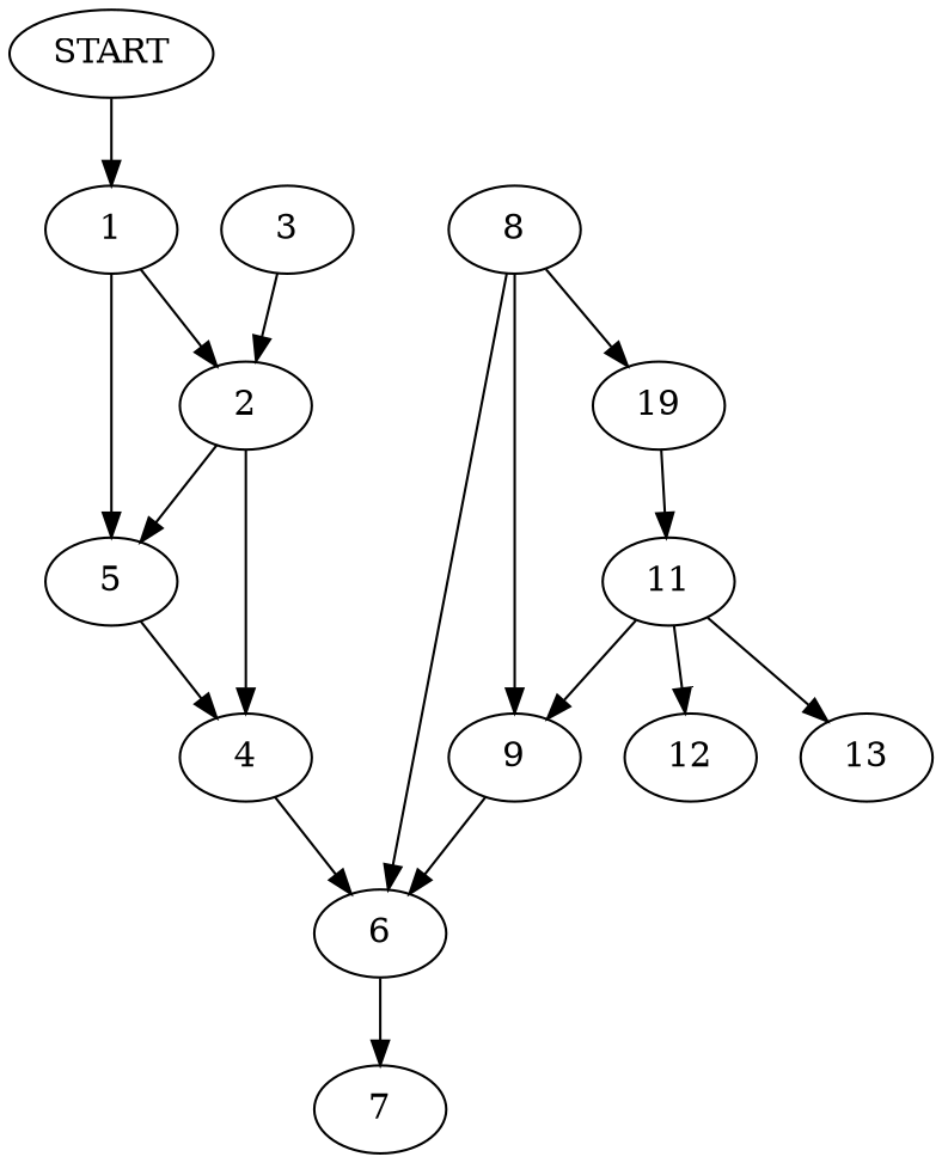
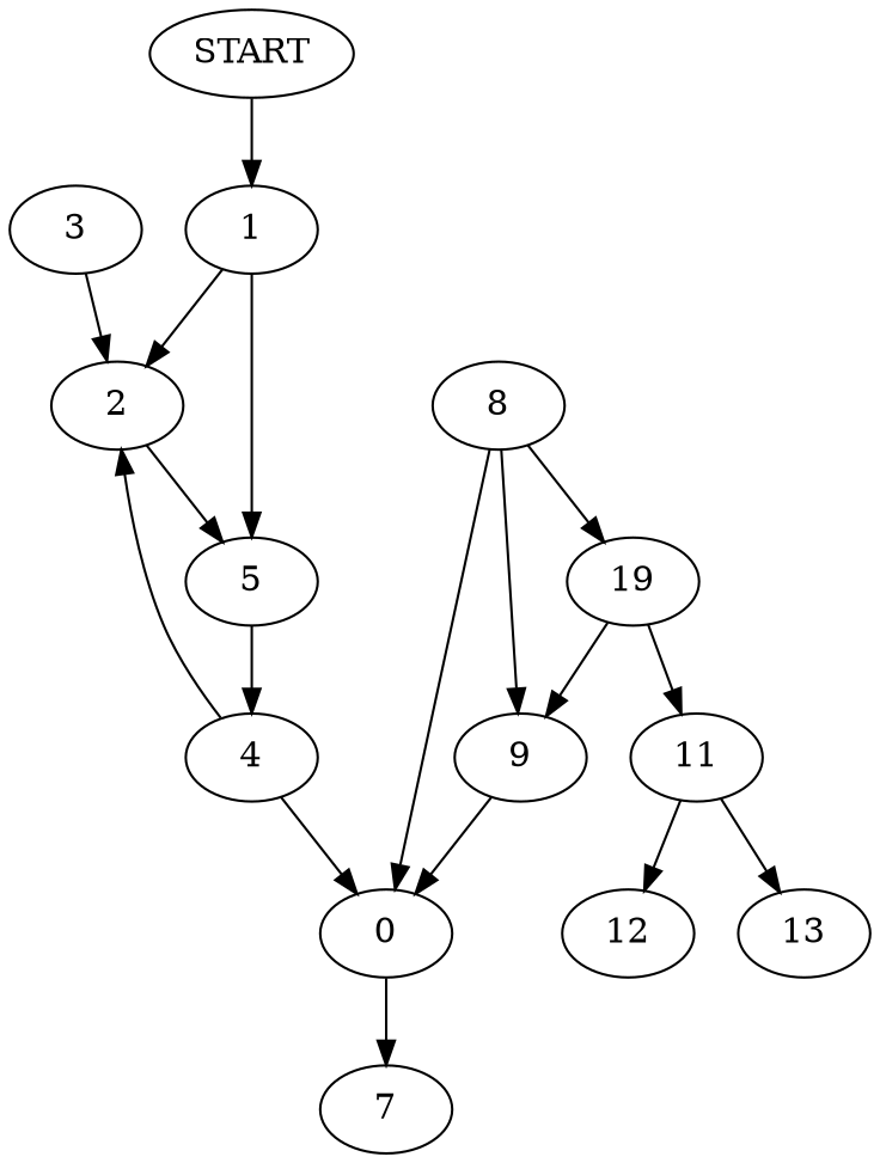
  digraph {
    n1 [label=START]
    1
    2
    5
    4
    3
-   6
+   6 [label=0]
    7
    8
    9
    n11 [label=19]
    11
    12
    13
    n1 -> 1
    1 -> 2
    1 -> 5
    2 -> 5
-   2 -> 4
+   4 -> 2
    5 -> 4
    4 -> 6
    3 -> 2
    6 -> 7
    8 -> 6
    8 -> 9
    8 -> n11
    9 -> 6
-   11 -> 9
+   n11 -> 9
    n11 -> 11
    11 -> 12
    11 -> 13
  }
